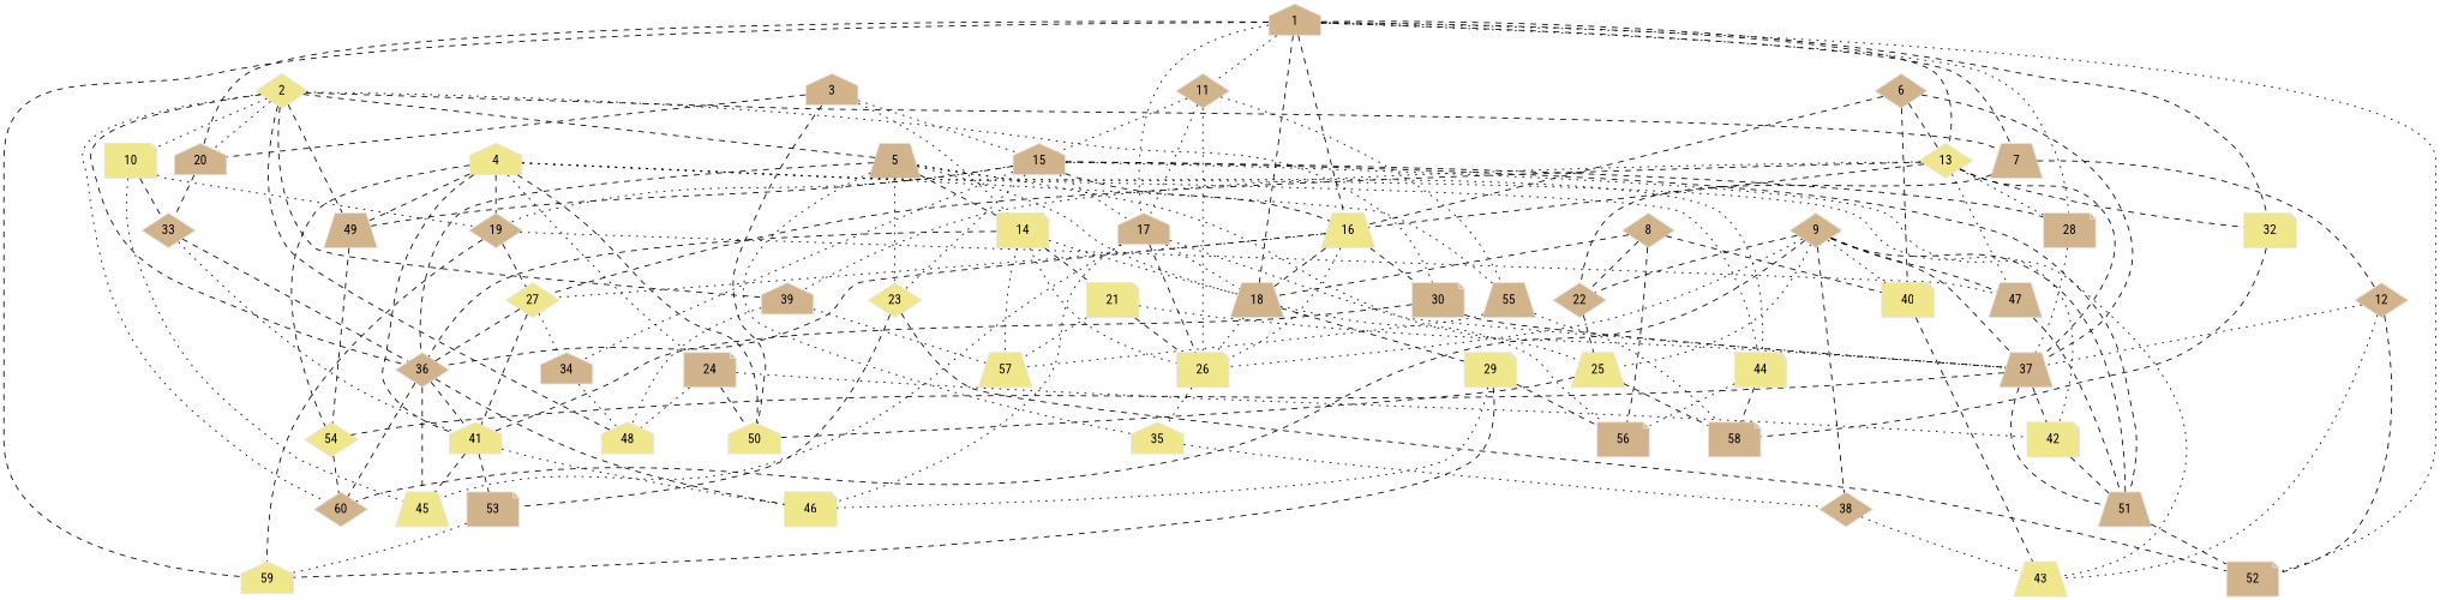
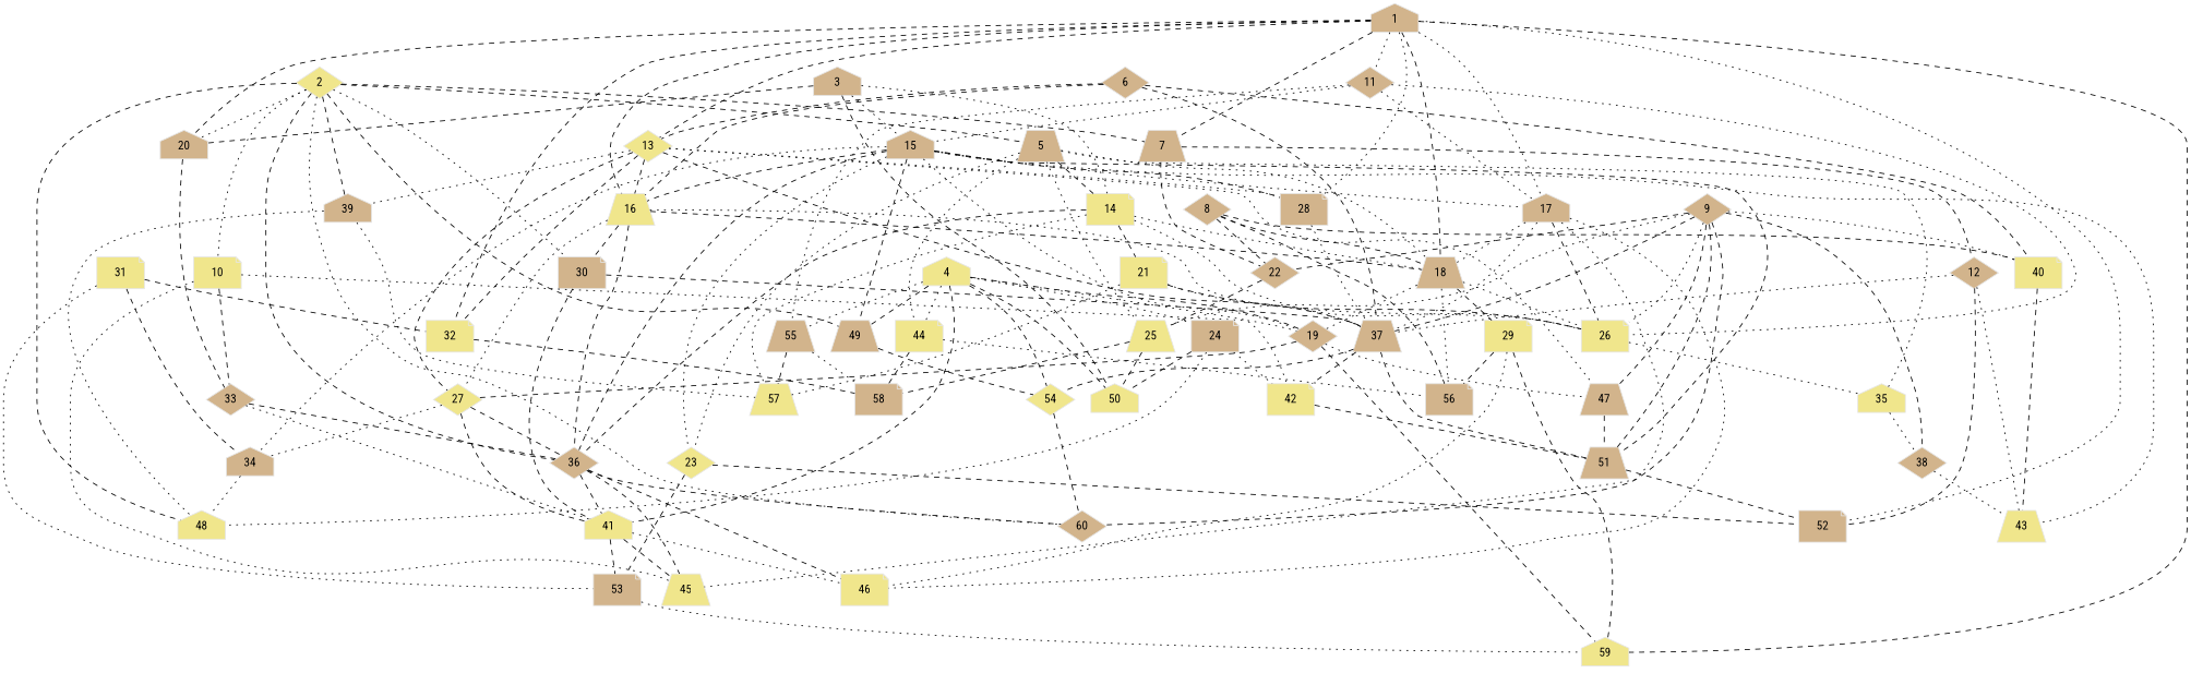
  graph {
    fontname="Roboto Condensed"
    node [color=gray90 fillcolor=tan fontname="Roboto Condensed" shape=note style=filled]
    edge [fontname="Roboto Condensed" style=dashed weight=1.0]
    1 [shape=house]
    7 [shape=trapezium]
    11 [shape=diamond]
    13 [fillcolor=khaki shape=diamond]
    16 [fillcolor=khaki shape=trapezium]
    17 [shape=house]
    18 [shape=trapezium]
    20 [shape=house]
    28
    32 [fillcolor=khaki]
    52
    59 [fillcolor=khaki shape=house]
    12 [shape=diamond]
    22 [shape=diamond]
    15 [shape=house]
    55 [shape=trapezium]
    26 [fillcolor=khaki]
    39 [shape=house]
    37 [shape=trapezium]
    47 [shape=trapezium]
    27 [fillcolor=khaki shape=diamond]
    30
    36 [shape=diamond]
    45 [fillcolor=khaki shape=trapezium]
    46 [fillcolor=khaki]
    19 [shape=diamond]
    56
    29 [fillcolor=khaki]
    33 [shape=diamond]
    58
    2 [fillcolor=khaki shape=diamond]
    5 [shape=trapezium]
    10 [fillcolor=khaki]
    48 [fillcolor=khaki shape=house]
    49 [shape=trapezium]
    60 [shape=diamond]
    14 [fillcolor=khaki]
    44 [fillcolor=khaki]
    23 [fillcolor=khaki shape=diamond]
    35 [fillcolor=khaki shape=house]
    25 [fillcolor=khaki shape=trapezium]
    41 [fillcolor=khaki shape=house]
    57 [fillcolor=khaki shape=trapezium]
    54 [fillcolor=khaki shape=diamond]
    3 [shape=house]
    50 [fillcolor=khaki shape=house]
    21 [fillcolor=khaki]
    51 [shape=trapezium]
    43 [fillcolor=khaki shape=trapezium]
    34 [shape=house]
    4 [fillcolor=khaki shape=house]
    24
    42 [fillcolor=khaki]
    53
    38 [shape=diamond]
    6 [shape=diamond]
    40 [fillcolor=khaki]
    8 [shape=diamond]
    9 [shape=diamond]
+   31 [fillcolor=khaki]
    1 -- 7
    1 -- 11 [style=dotted]
    1 -- 13
    1 -- 16
    1 -- 17 [style=dotted]
    1 -- 18 [weight=2.0]
    1 -- 20
    1 -- 28 [style=dotted]
    1 -- 32
    1 -- 52 [style=dotted]
    1 -- 59
    7 -- 12
    7 -- 22
    11 -- 17 [style=dotted]
    11 -- 15 [style=dotted]
    11 -- 55 [style=dotted]
    11 -- 26 [style=dotted weight=2.0]
    13 -- 16 [weight=3.0]
    13 -- 28 [style=dotted]
    13 -- 32
    13 -- 39 [style=dotted]
    13 -- 37
    13 -- 47 [style=dotted]
    13 -- 27
    16 -- 18
    16 -- 26 [style=dotted]
    16 -- 27 [style=dotted weight=2.0]
    16 -- 30
    16 -- 36
    17 -- 18 [style=dotted]
    17 -- 26
    17 -- 37 [style=dotted]
    17 -- 45 [style=dotted]
    17 -- 46 [style=dotted]
    18 -- 26 [style=dotted weight=2.0]
+   18 -- 19 [style=dotted]
    18 -- 56 [style=dotted]
    18 -- 29
    20 -- 33
    28 -- 37 [style=dotted]
    32 -- 58
    12 -- 52
    12 -- 37 [style=dotted]
    12 -- 43 [style=dotted]
    22 -- 25
    15 -- 16
    15 -- 17 [style=dotted]
    15 -- 28
-   5 -- 36
+   15 -- 36
    15 -- 19 [style=dotted]
    15 -- 49
    15 -- 23 [style=dotted]
    15 -- 51
    15 -- 43 [style=dotted]
    15 -- 34 [style=dotted]
    55 -- 58 [style=dotted]
-   55 -- 57 [style=dotted]
+   55 -- 57
    26 -- 35 [style=dotted]
    39 -- 48 [style=dotted]
    39 -- 57 [style=dotted]
    37 -- 54
    37 -- 51
    37 -- 42
    47 -- 51
    27 -- 36
    27 -- 41
    27 -- 34 [style=dotted]
    30 -- 37
    30 -- 41
    36 -- 45
    36 -- 46
    36 -- 60
    36 -- 41
    19 -- 59
    19 -- 47 [style=dotted]
    19 -- 27 [weight=2.0]
    29 -- 59
    29 -- 46 [style=dotted]
    29 -- 56
    33 -- 36
    33 -- 41 [style=dotted]
    2 -- 7
    2 -- 20 [style=dotted]
    2 -- 39
    2 -- 30 [style=dotted]
    2 -- 36
    2 -- 5
    2 -- 10 [style=dotted]
    2 -- 48
    2 -- 49
    2 -- 60 [style=dotted]
    5 -- 18 [style=dotted]
    5 -- 14
    5 -- 44 [style=dotted]
    5 -- 23 [style=dotted]
    5 -- 35 [style=dotted weight=2.0]
    5 -- 25 [style=dotted]
    10 -- 45 [style=dotted]
    10 -- 19 [style=dotted]
    10 -- 33
    49 -- 54
    14 -- 18 [style=dotted]
    14 -- 26 [style=dotted weight=2.0]
    14 -- 36
    14 -- 57 [style=dotted]
    14 -- 21
    44 -- 56 [style=dotted]
    44 -- 58
    23 -- 52
    23 -- 53
    35 -- 38 [style=dotted]
    25 -- 58
    25 -- 50
    41 -- 45
    41 -- 46 [style=dotted]
    41 -- 53
    54 -- 60
    3 -- 20
    3 -- 15 [style=dotted]
    3 -- 14 [style=dotted]
    3 -- 50
    21 -- 26
    21 -- 37 [style=dotted]
    21 -- 57 [style=dotted]
    51 -- 52
    34 -- 48 [style=dotted]
    4 -- 55 [style=dotted]
    4 -- 19 [weight=2.0]
    4 -- 49
    4 -- 44 [style=dotted]
    4 -- 41 [weight=3.0]
    4 -- 54
    4 -- 50
    4 -- 24 [style=dotted]
    4 -- 42 [style=dotted]
    24 -- 48 [style=dotted]
    24 -- 50
    24 -- 42 [style=dotted]
    42 -- 51
    53 -- 59 [style=dotted]
    38 -- 43 [style=dotted]
    6 -- 13 [weight=2.0]
    6 -- 16
    6 -- 37 [weight=2.0]
    6 -- 40
    40 -- 43
    8 -- 18
    8 -- 22
    8 -- 56
    8 -- 40
    9 -- 22
    9 -- 26 [style=dotted weight=2.0]
    9 -- 37
    9 -- 47
    9 -- 60
    9 -- 25 [style=dotted]
    9 -- 51
    9 -- 38
    9 -- 40 [style=dotted]
+   31 -- 32
+   31 -- 34
+   31 -- 53 [style=dotted]
  }
